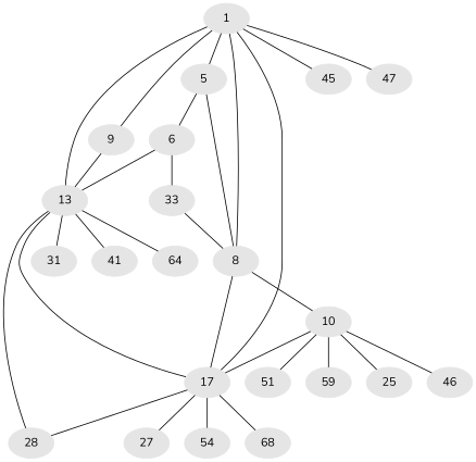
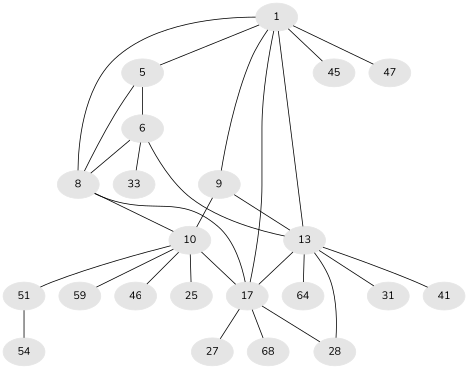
  graph {
    fontname=Nunito
    node [color=gray90 fontname=Nunito style=filled]
    edge [fontname=Nunito]
    1 [super="+40+3+4+2"]
    5 [super="+7+61+58+70+36"]
    8 [super="+74"]
    9 [super="+42+48+56+69+26+35"]
    13 [super="+57+32+28+30+14"]
    17 [super="+18+22+66+19"]
    45 [super="+50"]
    47
    6 [super="+55+23"]
    10 [super="+39+11+80"]
    n11 [label=28]
    31
    41
    64
    27
    54
    68
    33 [super="+63"]
    25
    46
    51
    59 [super="+82+79+83"]
    1 -- 5
    1 -- 8
    1 -- 9
    1 -- 13 [weight=2]
    1 -- 17
    1 -- 45
    1 -- 47
    5 -- 8 [weight=2]
    5 -- 6 [weight=2]
    8 -- 17
    8 -- 10
    9 -- 13
+   9 -- 10 [weight=3]
    13 -- 17
    13 -- n11
    13 -- 31
    13 -- 41
    13 -- 64
    17 -- n11
    17 -- 27
-   17 -- 54
+   51 -- 54
    17 -- 68
-   33 -- 8
+   6 -- 8
    6 -- 13
    6 -- 33
    10 -- 17
    10 -- 25
    10 -- 46
    10 -- 51
    10 -- 59
  }
